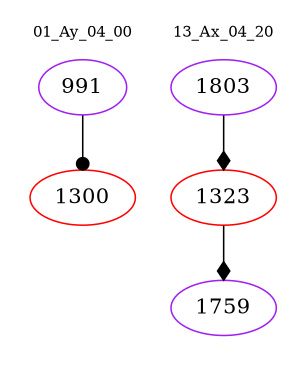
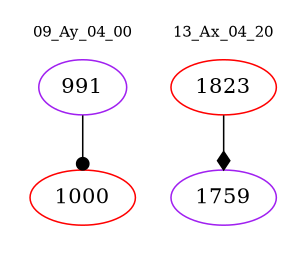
  digraph {
    node [color=purple]
    edge [arrowhead=diamond color=black]
    n1 [label=991]
-   n2 [color=red label=1300]
-   n3 [label=1803]
-   n4 [color=red label=1323]
+   n2 [color=red label=1000]
+   n4 [color=red label=1823]
    n5 [label=1759]
    subgraph cluster_1 {
      color=white
      fontsize=10
-     label="01_Ay_04_00"
+     label="09_Ay_04_00"
      n1
      n2
    }
    subgraph cluster_2 {
      color=white
      fontsize=10
      label="13_Ax_04_20"
-     n3
      n4
      n5
    }
    n1 -> n2 [arrowhead=dot]
-   n3 -> n4
    n4 -> n5
  }
